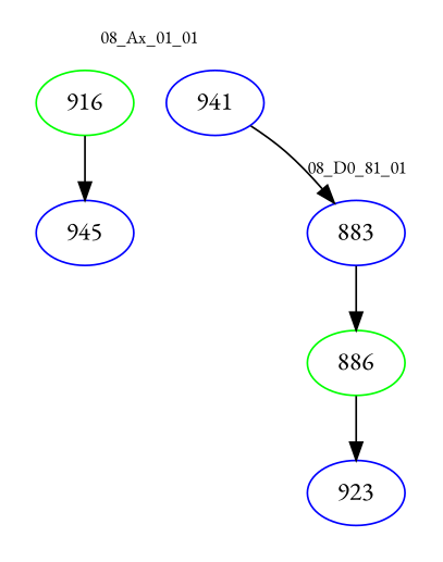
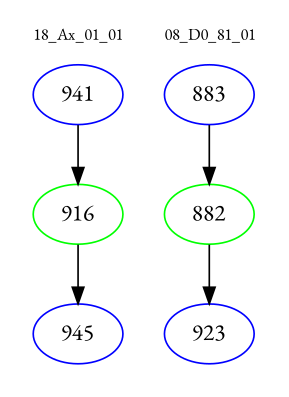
  digraph {
    fontname="EB Garamond"
    node [color=blue fontname="EB Garamond"]
    edge [color=black fontname="EB Garamond"]
    n1 [label=941]
    n2 [color=green label=916]
    n3 [label=945]
    n4 [label=883]
-   n5 [color=green label=886]
+   n5 [color=green label=882]
    n6 [label=923]
    subgraph cluster_1 {
      color=white
      fontsize=10
-     label="08_Ax_01_01"
+     label="18_Ax_01_01"
      n1
      n2
      n3
    }
    subgraph cluster_2 {
      color=white
      fontsize=10
      label="08_D0_81_01"
      n4
      n5
      n6
    }
-   n1 -> n4
+   n1 -> n2
    n2 -> n3
    n4 -> n5
    n5 -> n6
  }
